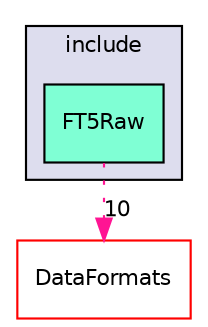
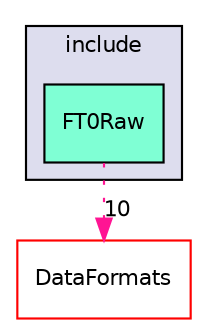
  digraph {
    compound=true
    fontname="DejaVu Sans"
    node [fontname="DejaVu Sans" fontsize=10 shape=box style=filled]
-   n1 [fillcolor=aquamarine label=FT5Raw pencolor=black]
+   n1 [fillcolor=aquamarine label=FT0Raw pencolor=black]
    n2 [color=red label=DataFormats fillcolor=white]
    subgraph cluster_1 {
      bgcolor="#ddddee"
      fontsize=10
      label=include
      pencolor=black
      n1
    }
    n1 -> n2 [headlabel=10 labeldistance=1.5 labelfontname=Helvetica labelfontsize=10 color=deeppink style=dotted fontname="DejaVu Sans"]
  }
